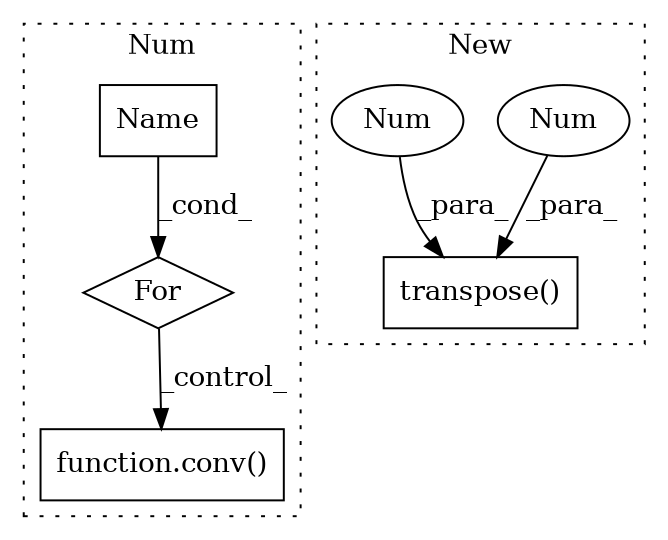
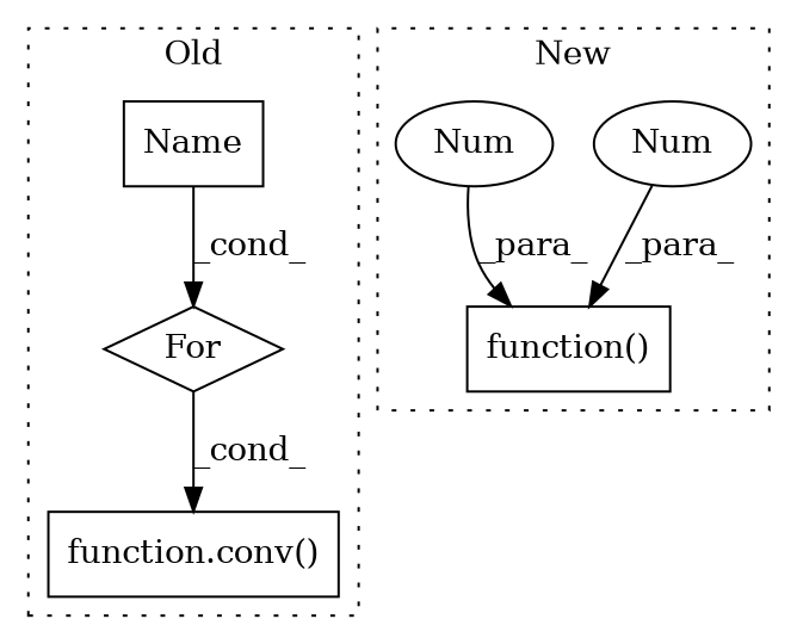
  digraph {
    node [a=75 l=1 shape=box]
    n1 [l="5,1" label="function.conv()" s="14018,14024"]
    n2 [a=107 l="4,14" label=For s="13948,13974" shape=diamond]
    n3 [a=87 l=4 label=Name s=13952]
-   n4 [l="12,1" label="transpose()" s="13929,13945"]
+   n4 [l="12,1" label="function()" s="13929,13945"]
    n5 [a=76 label=Num s=13944 shape=ellipse]
    n6 [a=76 label=Num s=13941 shape=ellipse]
    subgraph cluster_1 {
-     label=Num
+     label=Old
      style=dotted
      n1
      n2
      n3
    }
    subgraph cluster_2 {
      label=New
      style=dotted
      n4
      n5
      n6
    }
-   n2 -> n1 [label=_control_]
+   n2 -> n1 [label=_cond_]
    n3 -> n2 [label=_cond_]
    n5 -> n4 [label=_para_]
    n6 -> n4 [label=_para_]
  }
